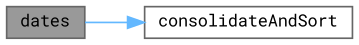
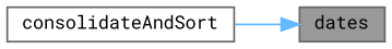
  digraph {
    rankdir=RL
    fontname="Roboto Mono"
    node [fontname="Roboto Mono" fontsize=10 shape=box style=filled]
    n1 [color=gray40 fillcolor=grey60 fontcolor=black height=0.2 label=dates width=0.4]
    n2 [color=grey40 fillcolor=white height=0.2 label=consolidateAndSort width=0.4]
-   n2 -> n1 [color=steelblue1 dir=back fontname="Roboto Mono" fontsize=10 labelfontname=Helvetica labelfontsize=10 style=solid]
+   n1 -> n2 [color=steelblue1 dir=back fontname="Roboto Mono" fontsize=10 labelfontname=Helvetica labelfontsize=10 style=solid]
  }
